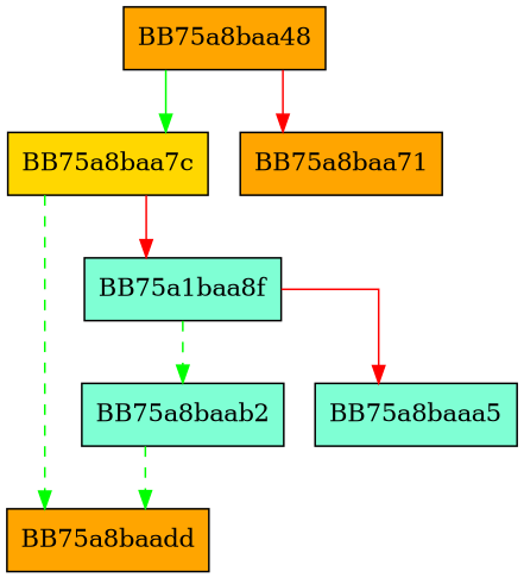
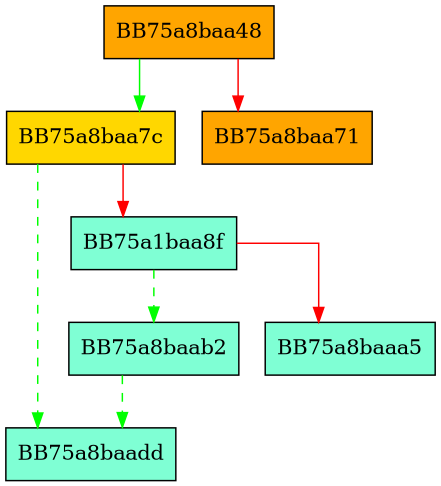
  digraph {
    splines=ortho
    node [fillcolor=orange shape=box style=filled]
    edge [color=green style=solid]
    BB75a8baa7c [fillcolor=gold]
    BB75a8baa48
    BB75a8baa71
-   BB75a8baadd
+   BB75a8baadd [fillcolor=aquamarine]
    n5 [fillcolor=aquamarine label=BB75a1baa8f]
    BB75a8baab2 [fillcolor=aquamarine]
    BB75a8baaa5 [fillcolor=aquamarine]
    BB75a8baa7c -> BB75a8baadd [style=dashed]
    BB75a8baa7c -> n5 [color=red]
    BB75a8baa48 -> BB75a8baa7c
    BB75a8baa48 -> BB75a8baa71 [color=red]
    n5 -> BB75a8baab2 [style=dashed]
    n5 -> BB75a8baaa5 [color=red]
    BB75a8baab2 -> BB75a8baadd [style=dashed]
  }
